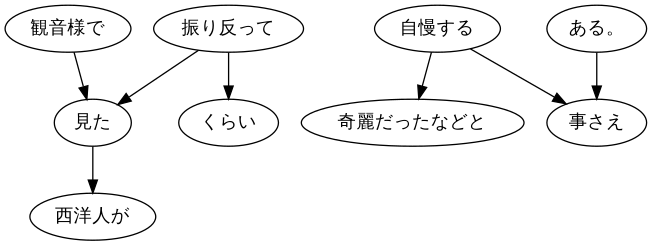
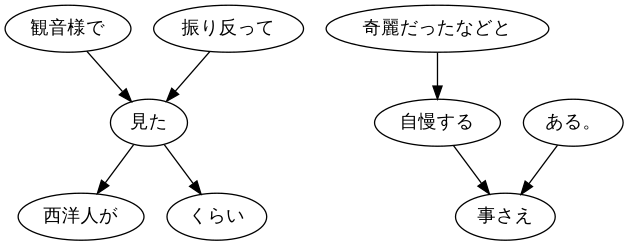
  digraph {
    fontname="JetBrains Mono"
    node [fontname="JetBrains Mono"]
    edge [fontname="JetBrains Mono"]
    n1 [label="観音様で"]
    n2 [label="見た"]
    n3 [label="西洋人が"]
    n4 [label="くらい"]
    n5 [label="振り反って"]
    n6 [label="奇麗だったなどと"]
    n7 [label="自慢する"]
    n8 [label="事さえ"]
    n9 [label="ある。"]
    n1 -> n2
    n2 -> n3
-   n5 -> n4
+   n2 -> n4
    n5 -> n2
-   n7 -> n6
+   n6 -> n7
    n7 -> n8
    n9 -> n8
  }
